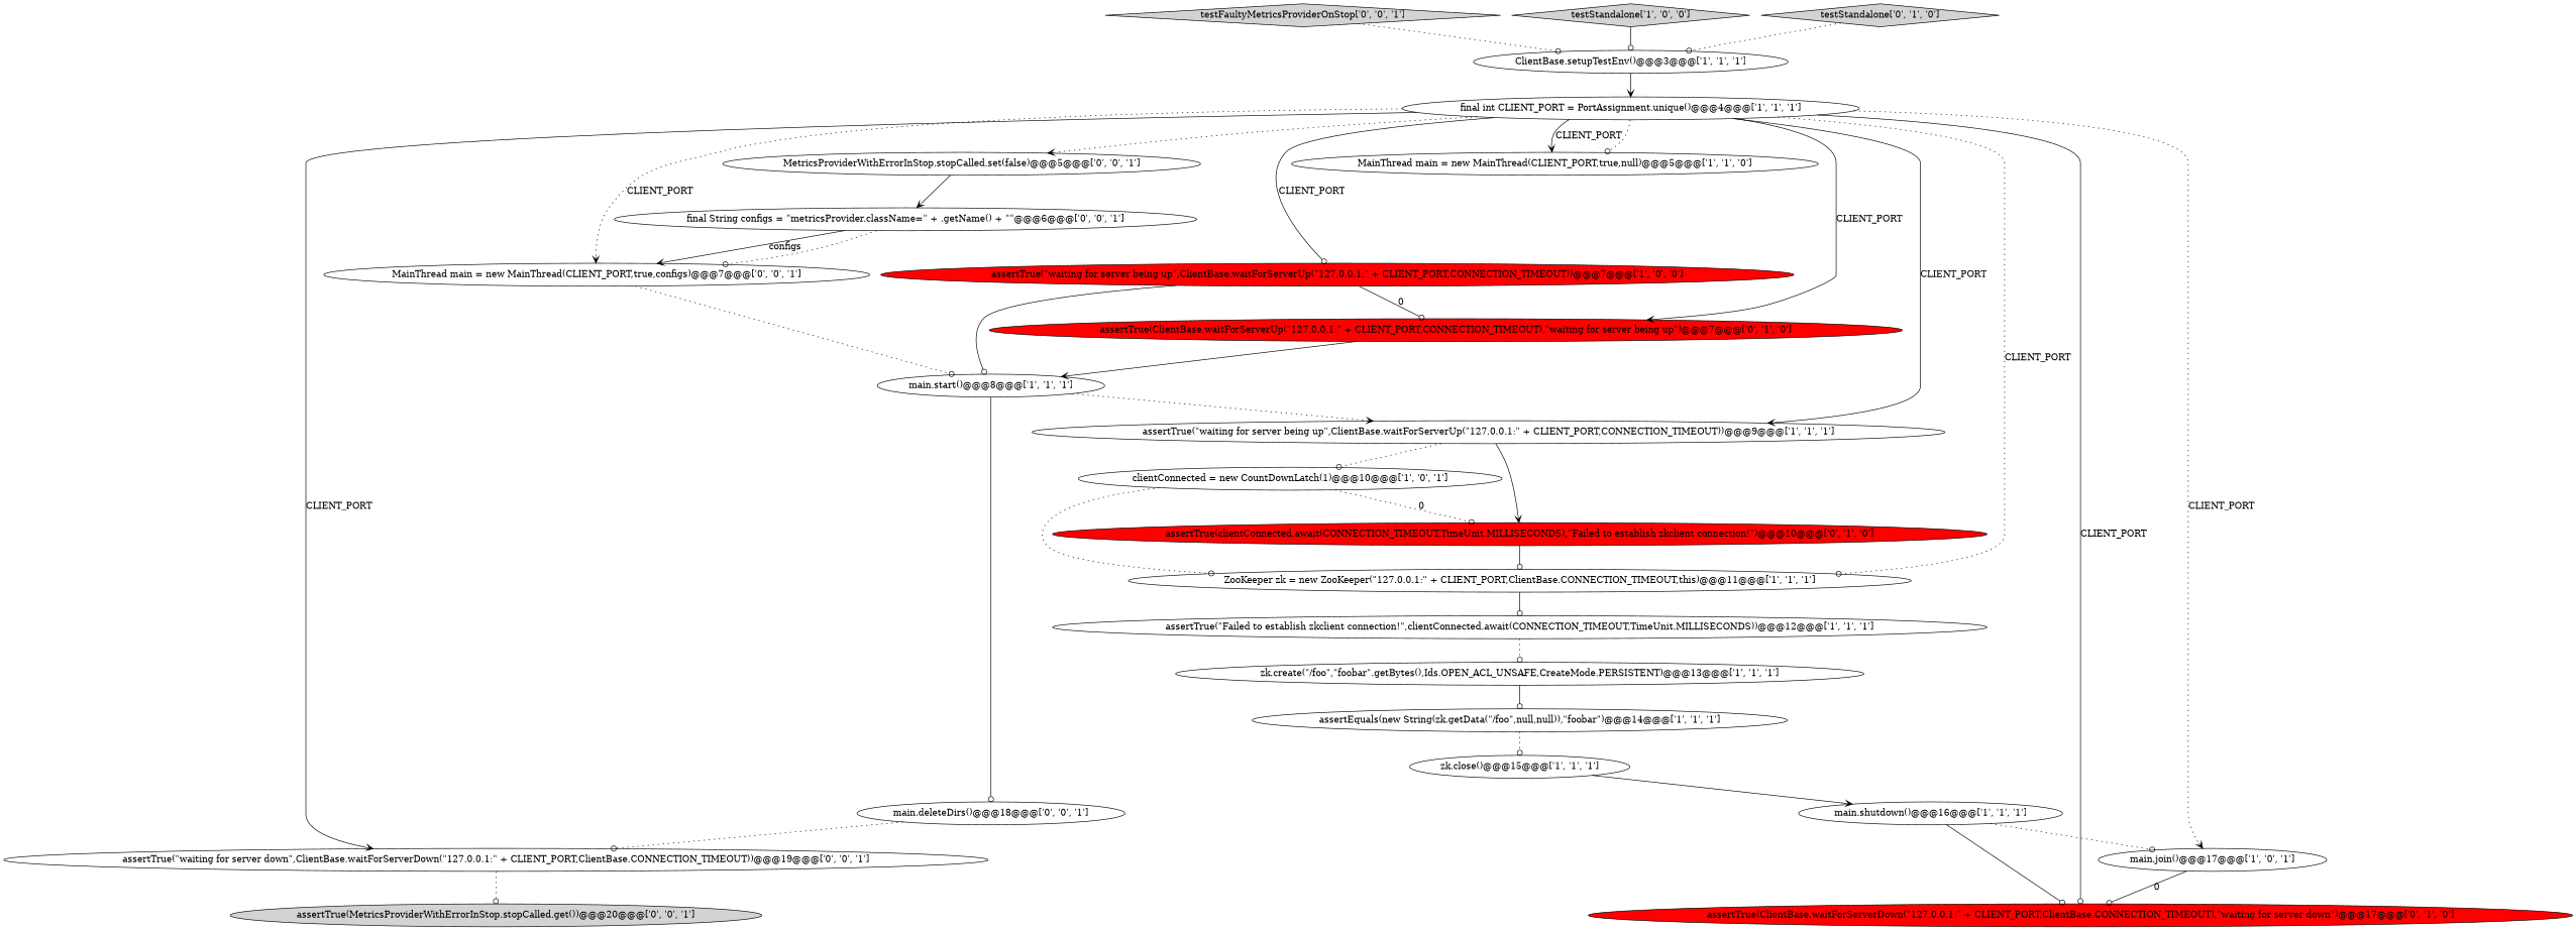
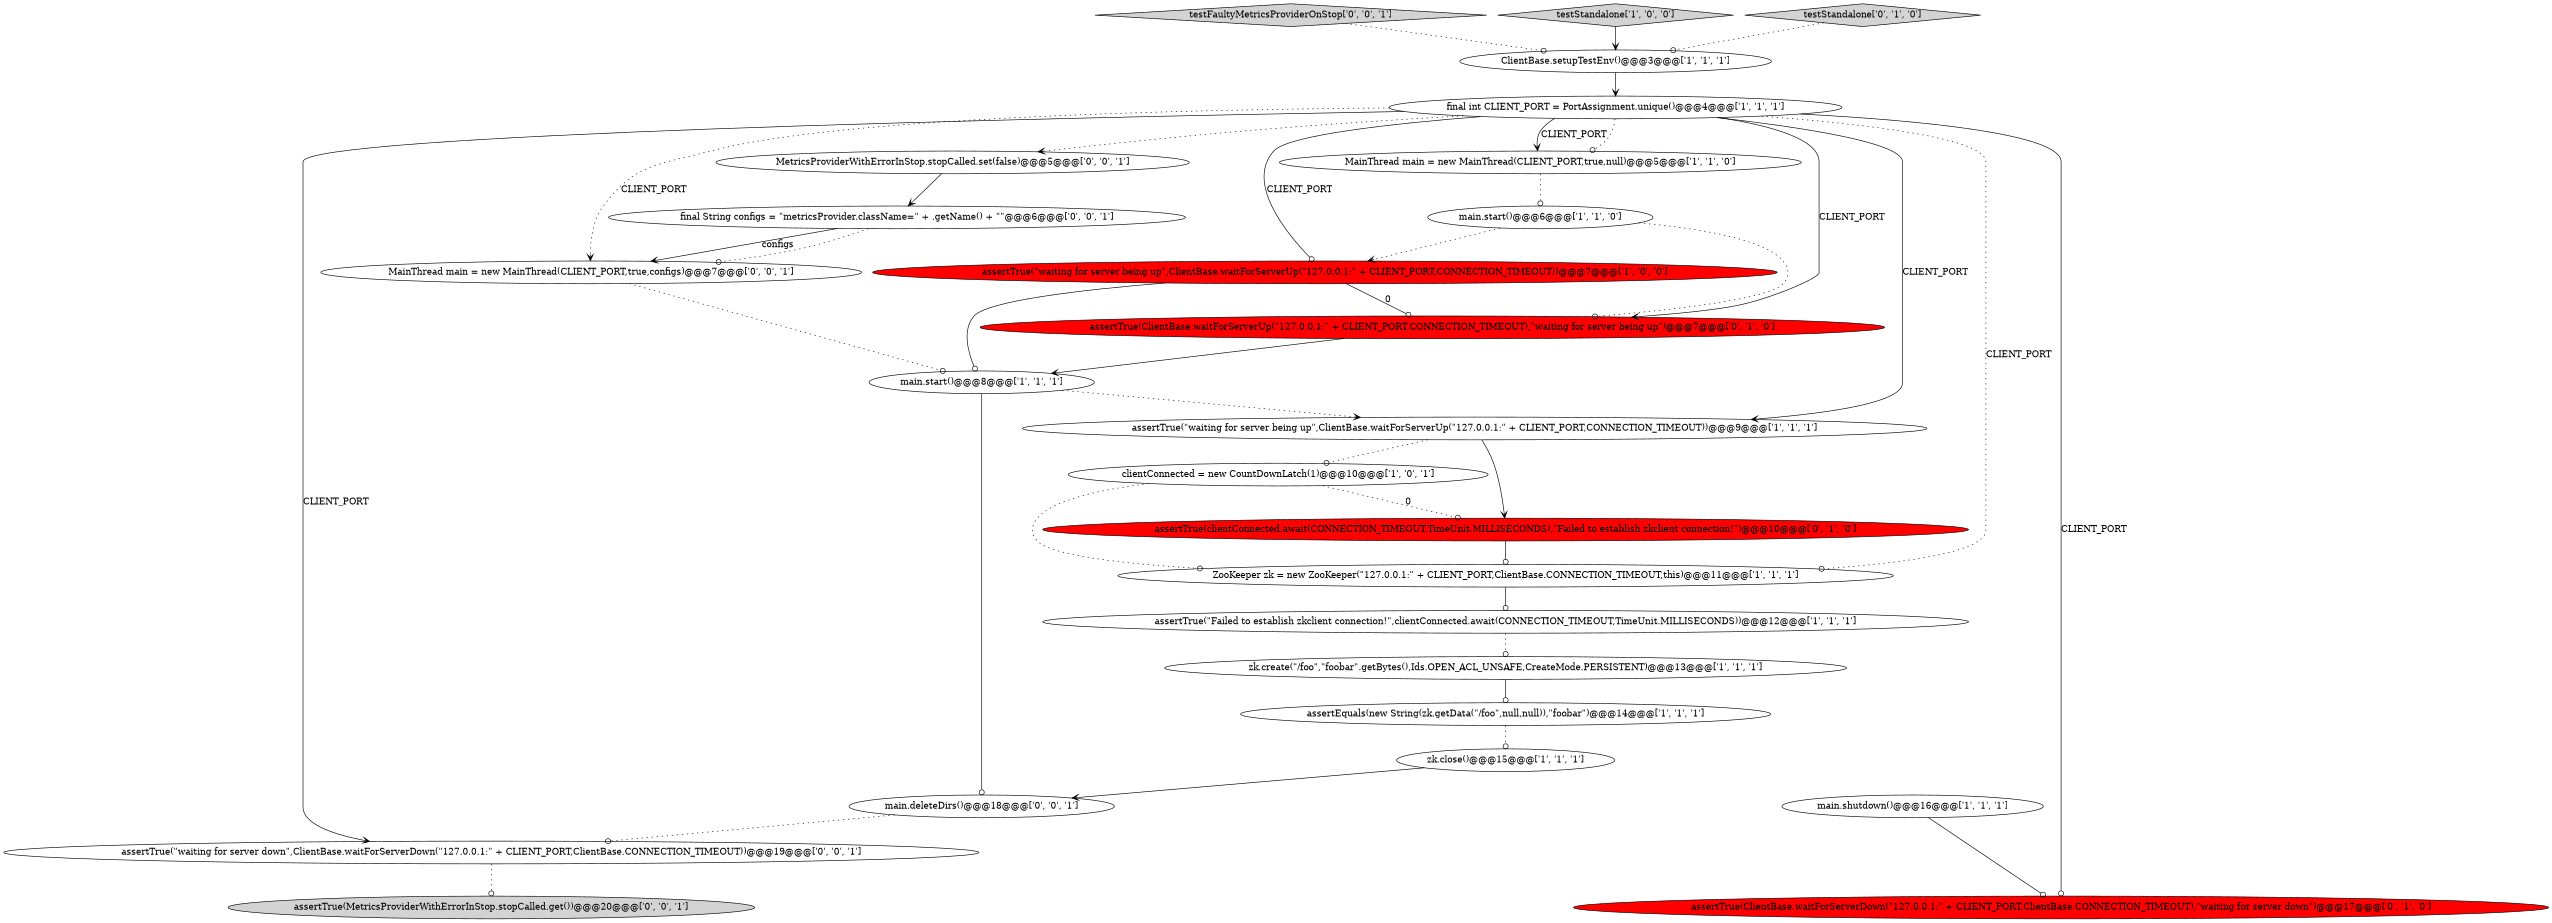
  digraph {
    node [fillcolor=white shape=ellipse style=filled]
    edge [arrowhead=odot style=solid]
    n1 [label="final String configs = \"metricsProvider.className=\" + .getName() + \"\"@@@6@@@['0', '0', '1']"]
    n2 [label="MainThread main = new MainThread(CLIENT_PORT,true,configs)@@@7@@@['0', '0', '1']"]
    n3 [label="main.start()@@@8@@@['1', '1', '1']"]
    n4 [fillcolor=red label="assertTrue(clientConnected.await(CONNECTION_TIMEOUT,TimeUnit.MILLISECONDS),\"Failed to establish zkclient connection!\")@@@10@@@['0', '1', '0']"]
    n5 [label="ZooKeeper zk = new ZooKeeper(\"127.0.0.1:\" + CLIENT_PORT,ClientBase.CONNECTION_TIMEOUT,this)@@@11@@@['1', '1', '1']"]
    n6 [label="assertTrue(\"Failed to establish zkclient connection!\",clientConnected.await(CONNECTION_TIMEOUT,TimeUnit.MILLISECONDS))@@@12@@@['1', '1', '1']"]
    n7 [label="assertTrue(\"waiting for server being up\",ClientBase.waitForServerUp(\"127.0.0.1:\" + CLIENT_PORT,CONNECTION_TIMEOUT))@@@9@@@['1', '1', '1']"]
    n8 [label="main.deleteDirs()@@@18@@@['0', '0', '1']"]
    n9 [fillcolor=red label="assertTrue(\"waiting for server being up\",ClientBase.waitForServerUp(\"127.0.0.1:\" + CLIENT_PORT,CONNECTION_TIMEOUT))@@@7@@@['1', '0', '0']"]
    n10 [fillcolor=red label="assertTrue(ClientBase.waitForServerUp(\"127.0.0.1:\" + CLIENT_PORT,CONNECTION_TIMEOUT),\"waiting for server being up\")@@@7@@@['0', '1', '0']"]
    n11 [label="MetricsProviderWithErrorInStop.stopCalled.set(false)@@@5@@@['0', '0', '1']"]
    n12 [label="clientConnected = new CountDownLatch(1)@@@10@@@['1', '0', '1']"]
    n13 [label="zk.create(\"/foo\",\"foobar\".getBytes(),Ids.OPEN_ACL_UNSAFE,CreateMode.PERSISTENT)@@@13@@@['1', '1', '1']"]
    n14 [fillcolor=lightgray label="testFaultyMetricsProviderOnStop['0', '0', '1']" shape=diamond]
    n15 [label="ClientBase.setupTestEnv()@@@3@@@['1', '1', '1']"]
    n16 [label="final int CLIENT_PORT = PortAssignment.unique()@@@4@@@['1', '1', '1']"]
    n17 [fillcolor=red label="assertTrue(ClientBase.waitForServerDown(\"127.0.0.1:\" + CLIENT_PORT,ClientBase.CONNECTION_TIMEOUT),\"waiting for server down\")@@@17@@@['0', '1', '0']"]
    n18 [label="assertTrue(\"waiting for server down\",ClientBase.waitForServerDown(\"127.0.0.1:\" + CLIENT_PORT,ClientBase.CONNECTION_TIMEOUT))@@@19@@@['0', '0', '1']"]
-   n19 [label="main.join()@@@17@@@['1', '0', '1']"]
    n20 [label="MainThread main = new MainThread(CLIENT_PORT,true,null)@@@5@@@['1', '1', '0']"]
+   n21 [label="main.start()@@@6@@@['1', '1', '0']"]
    n22 [fillcolor=lightgray label="testStandalone['1', '0', '0']" shape=diamond]
    n23 [label="assertEquals(new String(zk.getData(\"/foo\",null,null)),\"foobar\")@@@14@@@['1', '1', '1']"]
    n24 [label="zk.close()@@@15@@@['1', '1', '1']"]
    n25 [label="main.shutdown()@@@16@@@['1', '1', '1']"]
    n26 [fillcolor=lightgray label="testStandalone['0', '1', '0']" shape=diamond]
    n27 [fillcolor=lightgray label="assertTrue(MetricsProviderWithErrorInStop.stopCalled.get())@@@20@@@['0', '0', '1']"]
    n1 -> n2 [arrowhead=vee label=configs]
    n1 -> n2 [style=dotted]
    n2 -> n3 [style=dotted]
    n3 -> n7 [arrowhead=vee style=dotted]
    n3 -> n8
    n4 -> n5
    n5 -> n6
    n6 -> n13 [style=dotted]
    n7 -> n4 [arrowhead=vee]
    n7 -> n12 [style=dotted]
    n8 -> n18 [style=dotted]
    n9 -> n3
    n9 -> n10 [label=0]
    n10 -> n3 [arrowhead=vee]
    n11 -> n1 [arrowhead=vee]
    n12 -> n4 [label=0 style=dotted]
    n12 -> n5 [style=dotted]
    n13 -> n23
    n14 -> n15 [style=dotted]
    n15 -> n16 [arrowhead=vee]
    n16 -> n2 [arrowhead=vee label=CLIENT_PORT style=dotted]
    n16 -> n5 [label=CLIENT_PORT style=dotted]
    n16 -> n7 [arrowhead=vee label=CLIENT_PORT]
    n16 -> n9 [label=CLIENT_PORT]
    n16 -> n10 [arrowhead=vee label=CLIENT_PORT]
    n16 -> n11 [arrowhead=vee style=dotted]
    n16 -> n17 [label=CLIENT_PORT]
    n16 -> n18 [arrowhead=vee label=CLIENT_PORT]
-   n16 -> n19 [arrowhead=vee label=CLIENT_PORT style=dotted]
    n16 -> n20 [arrowhead=vee label=CLIENT_PORT]
    n16 -> n20 [style=dotted]
    n18 -> n27 [style=dotted]
-   n19 -> n17 [label=0]
-   n22 -> n15
+   n20 -> n21 [style=dotted]
+   n21 -> n9 [arrowhead=vee style=dotted]
+   n21 -> n10 [style=dotted]
+   n22 -> n15 [arrowhead=vee]
    n23 -> n24 [style=dotted]
-   n24 -> n25 [arrowhead=vee]
+   n24 -> n8 [arrowhead=vee]
    n25 -> n17
-   n25 -> n19 [style=dotted]
    n26 -> n15 [style=dotted]
  }
